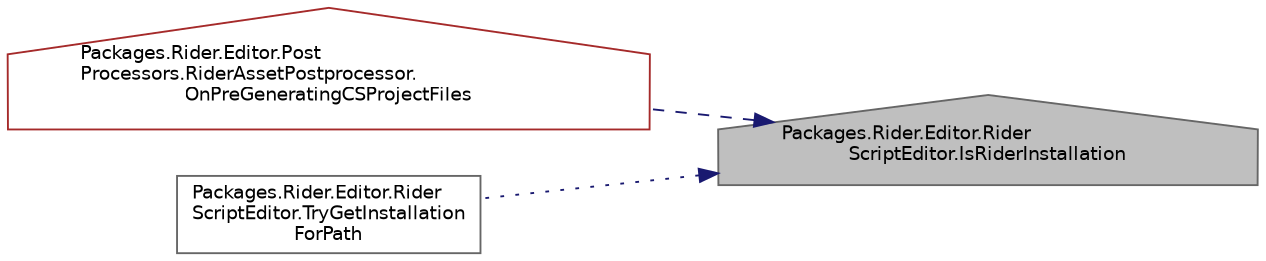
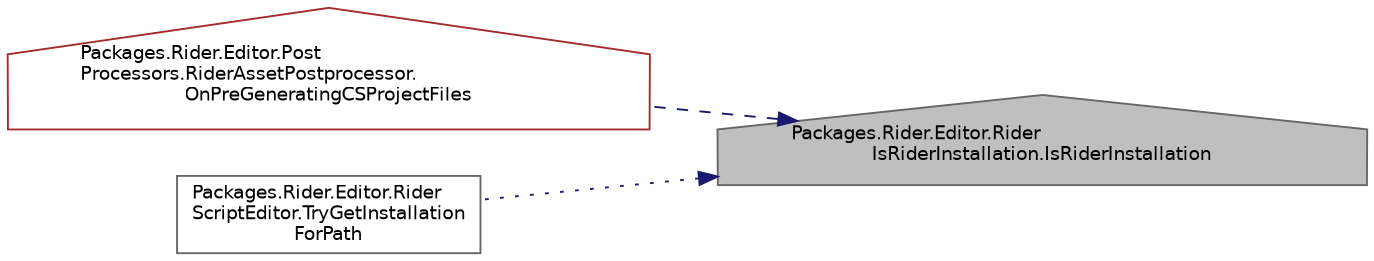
  digraph {
    rankdir=RL
    node [color=gray40 fillcolor=white fontname=Helvetica fontsize=10 shape=house style=filled]
    edge [color=midnightblue dir=back fontname=Helvetica fontsize=10 labelfontname=Helvetica labelfontsize=10]
-   n1 [fillcolor=grey75 fontcolor=black height=0.2 label="Packages.Rider.Editor.Rider\lScriptEditor.IsRiderInstallation" width=0.4]
+   n1 [fillcolor=grey75 fontcolor=black height=0.2 label="Packages.Rider.Editor.Rider\lIsRiderInstallation.IsRiderInstallation" width=0.4]
    n2 [color=brown height=0.2 label="Packages.Rider.Editor.Post\lProcessors.RiderAssetPostprocessor.\lOnPreGeneratingCSProjectFiles" width=0.4]
    n3 [height=0.2 label="Packages.Rider.Editor.Rider\lScriptEditor.TryGetInstallation\lForPath" shape=box width=0.4]
    n1 -> n2 [style=dashed]
    n1 -> n3 [style=dotted]
  }
